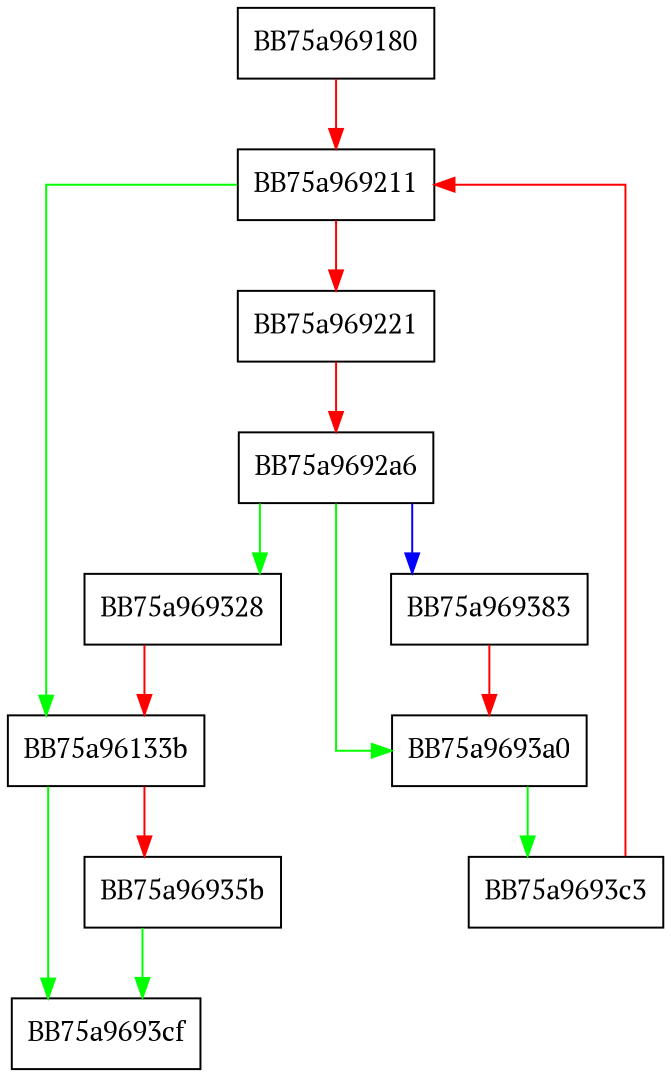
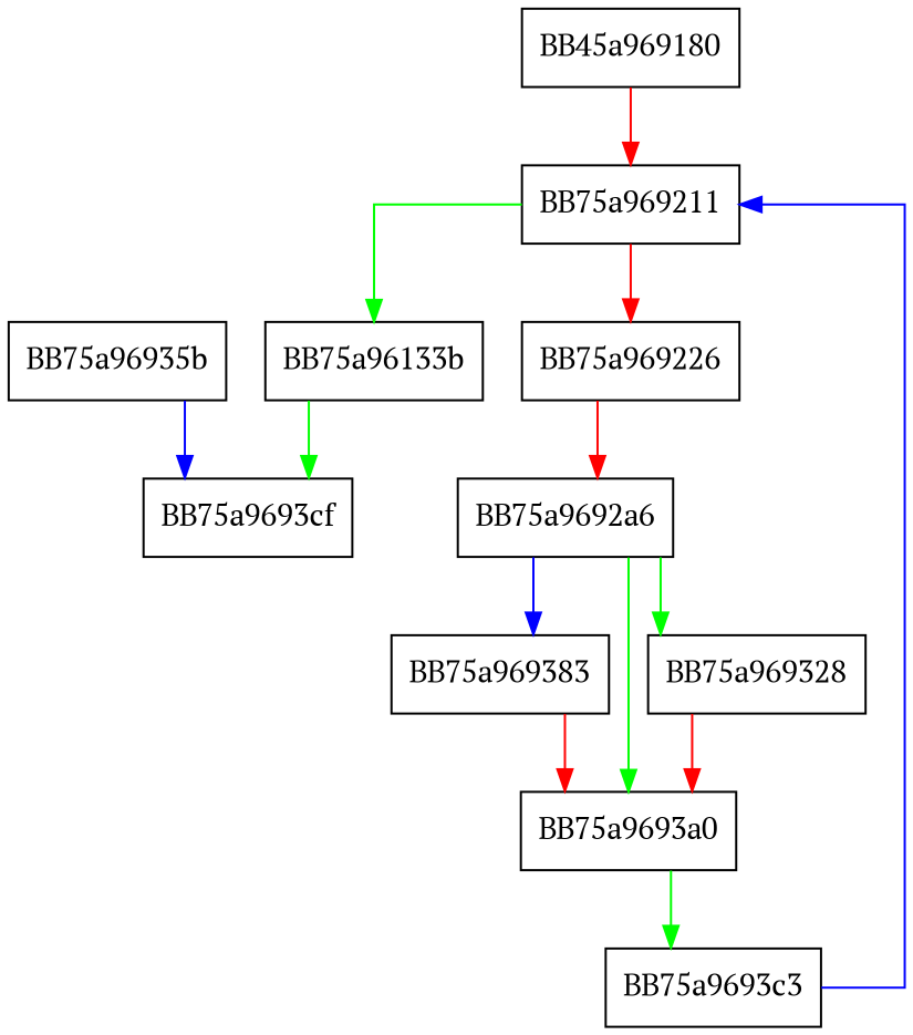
  digraph {
    fontname="PT Serif"
    splines=ortho
    node [fontname="PT Serif" shape=box]
    edge [color=red fontname="PT Serif"]
    n1 [label=BB75a969211]
-   BB75a969180
+   BB75a969180 [label=BB45a969180]
    n3 [label=BB75a96133b]
-   BB75a969226 [label=BB75a969221]
+   BB75a969226
    BB75a9693cf
    BB75a96935b
    BB75a9692a6
    BB75a9693a0
    BB75a9693c3
    BB75a969383
    BB75a969328
    n1 -> n3 [color=green]
    n1 -> BB75a969226
    BB75a969180 -> n1
    n3 -> BB75a9693cf [color=green]
-   n3 -> BB75a96935b
    BB75a969226 -> BB75a9692a6
-   BB75a96935b -> BB75a9693cf [color=green]
+   BB75a96935b -> BB75a9693cf [color=blue]
    BB75a9692a6 -> BB75a9693a0 [color=green]
    BB75a9692a6 -> BB75a969383 [color=blue]
    BB75a9692a6 -> BB75a969328 [color=green]
    BB75a9693a0 -> BB75a9693c3 [color=green]
-   BB75a9693c3 -> n1
+   BB75a9693c3 -> n1 [color=blue]
    BB75a969383 -> BB75a9693a0
-   BB75a969328 -> n3
+   BB75a969328 -> BB75a9693a0
  }
